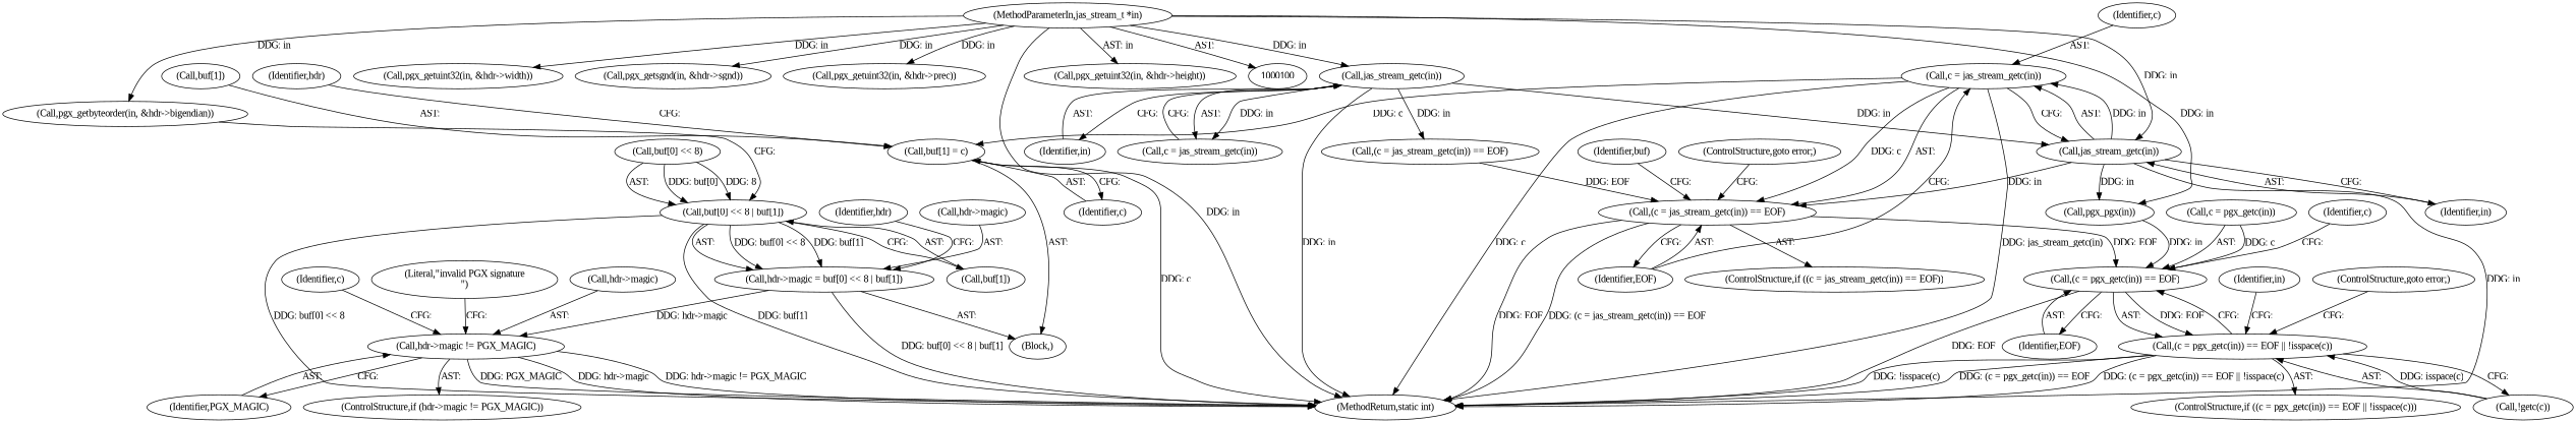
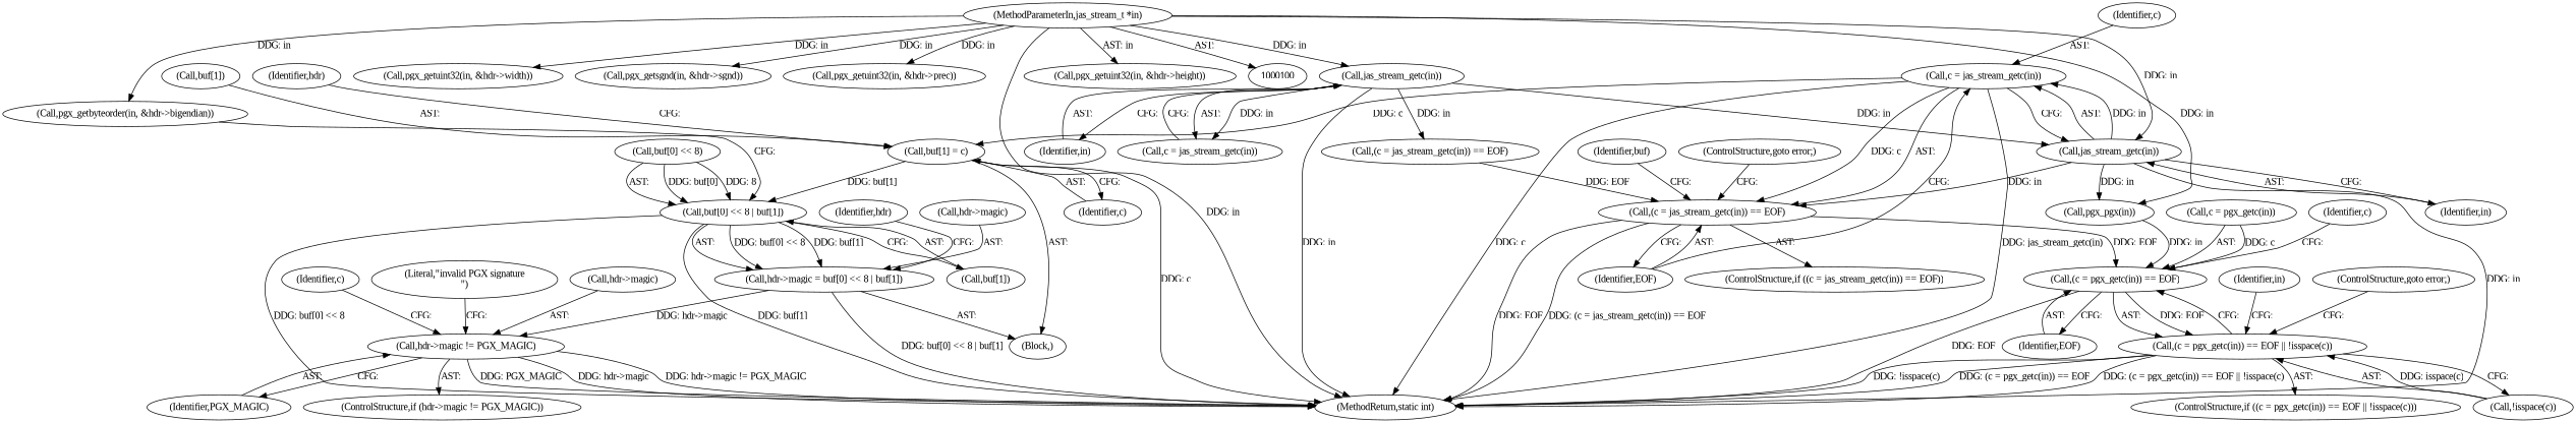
  digraph {
    fontname="Liberation Serif"
    node [fontname="Liberation Serif"]
    edge [fontname="Liberation Serif"]
    n1 [label="(Call,c = jas_stream_getc(in))"]
    n2 [label="(Call,jas_stream_getc(in))"]
    n3 [label="(Call,(c = jas_stream_getc(in)) == EOF)"]
    n4 [label="(Call,buf[1] = c)"]
    n5 [label="(MethodReturn,static int)"]
    n6 [label="(Identifier,in)"]
    n7 [label="(Call,pgx_pgx(in))"]
    n8 [label="(Call,(c = pgx_getc(in)) == EOF)"]
    n9 [label="(ControlStructure,if ((c = jas_stream_getc(in)) == EOF))"]
    n10 [label="(Identifier,EOF)"]
    n11 [label="(Call,buf[0] << 8 | buf[1])"]
    n12 [label="(Identifier,c)"]
    n13 [label="(Block,)"]
    n14 [label="(Call,jas_stream_getc(in))"]
    n15 [label="(Call,c = jas_stream_getc(in))"]
    n16 [label="(Identifier,in)"]
    n17 [label="(Call,(c = jas_stream_getc(in)) == EOF)"]
    n18 [label="(MethodParameterIn,jas_stream_t *in)"]
    n19 [label="(Call,pgx_getuint32(in, &hdr->width))"]
    n20 [label="(Call,pgx_getsgnd(in, &hdr->sgnd))"]
    n21 [label="(Call,pgx_getuint32(in, &hdr->prec))"]
    n22 [label="(Call,pgx_getbyteorder(in, &hdr->bigendian))"]
    n23 [label="(Call,pgx_getuint32(in, &hdr->height))"]
    1000100
    n25 [label="(Call,(c = pgx_getc(in)) == EOF || !isspace(c))"]
    n26 [label="(Identifier,EOF)"]
    n27 [label="(ControlStructure,if ((c = pgx_getc(in)) == EOF || !isspace(c)))"]
-   n28 [label="(Call,!getc(c))"]
+   n28 [label="(Call,!isspace(c))"]
    n29 [label="(Call,hdr->magic = buf[0] << 8 | buf[1])"]
    n30 [label="(Call,buf[1])"]
    n31 [label="(Call,hdr->magic != PGX_MAGIC)"]
    n32 [label="(ControlStructure,if (hdr->magic != PGX_MAGIC))"]
    n33 [label="(Identifier,PGX_MAGIC)"]
    n34 [label="(Call,buf[1])"]
    n35 [label="(Identifier,hdr)"]
    n36 [label="(Identifier,c)"]
    n37 [label="(Call,hdr->magic)"]
    n38 [label="(Literal,\"invalid PGX signature\n\")"]
    n39 [label="(Identifier,c)"]
    n40 [label="(Identifier,buf)"]
    n41 [label="(Identifier,hdr)"]
    n42 [label="(ControlStructure,goto error;)"]
    n43 [label="(Call,hdr->magic)"]
    n44 [label="(Identifier,in)"]
    n45 [label="(Identifier,c)"]
    n46 [label="(Call,c = pgx_getc(in))"]
    n47 [label="(ControlStructure,goto error;)"]
    n48 [label="(Call,buf[0] << 8)"]
    n1 -> n2 [label="CFG: "]
    n1 -> n3 [label="AST: "]
    n1 -> n3 [label="DDG: c"]
    n1 -> n4 [label="DDG: c"]
    n1 -> n5 [label="DDG: c"]
    n1 -> n5 [label="DDG: jas_stream_getc(in)"]
    n2 -> n1 [label="AST: "]
    n2 -> n1 [label="DDG: in"]
    n2 -> n3 [label="DDG: in"]
    n2 -> n5 [label="DDG: in"]
    n2 -> n6 [label="CFG: "]
    n2 -> n7 [label="DDG: in"]
    n3 -> n5 [label="DDG: EOF"]
    n3 -> n5 [label="DDG: (c = jas_stream_getc(in)) == EOF"]
    n3 -> n8 [label="DDG: EOF"]
    n3 -> n9 [label="AST: "]
    n3 -> n10 [label="CFG: "]
    n4 -> n5 [label="DDG: c"]
+   n4 -> n11 [label="DDG: buf[1]"]
    n4 -> n12 [label="CFG: "]
    n4 -> n13 [label="AST: "]
    n6 -> n2 [label="AST: "]
    n7 -> n8 [label="DDG: in"]
    n8 -> n5 [label="DDG: EOF"]
    n8 -> n25 [label="AST: "]
    n8 -> n25 [label="DDG: EOF"]
    n8 -> n26 [label="CFG: "]
    n10 -> n1 [label="CFG: "]
    n10 -> n3 [label="AST: "]
    n11 -> n5 [label="DDG: buf[0] << 8"]
    n11 -> n5 [label="DDG: buf[1]"]
    n11 -> n29 [label="AST: "]
    n11 -> n29 [label="DDG: buf[0] << 8"]
    n11 -> n29 [label="DDG: buf[1]"]
    n11 -> n30 [label="CFG: "]
    n12 -> n4 [label="AST: "]
    n14 -> n2 [label="DDG: in"]
    n14 -> n5 [label="DDG: in"]
    n14 -> n15 [label="AST: "]
    n14 -> n15 [label="DDG: in"]
    n14 -> n16 [label="CFG: "]
    n14 -> n17 [label="DDG: in"]
    n15 -> n14 [label="CFG: "]
    n16 -> n14 [label="AST: "]
    n17 -> n3 [label="DDG: EOF"]
    n18 -> n2 [label="DDG: in"]
    n18 -> n5 [label="DDG: in"]
    n18 -> n7 [label="DDG: in"]
    n18 -> n14 [label="DDG: in"]
    n18 -> n19 [label="DDG: in"]
    n18 -> n20 [label="DDG: in"]
    n18 -> n21 [label="DDG: in"]
    n18 -> n22 [label="DDG: in"]
    n18 -> n23 [label="AST: in"]
    n18 -> 1000100 [label="AST: "]
    n22 -> n11 [label="CFG: "]
    n25 -> n5 [label="DDG: (c = pgx_getc(in)) == EOF"]
    n25 -> n5 [label="DDG: (c = pgx_getc(in)) == EOF || !isspace(c)"]
    n25 -> n5 [label="DDG: !isspace(c)"]
    n25 -> n8 [label="CFG: "]
    n25 -> n27 [label="AST: "]
    n25 -> n28 [label="CFG: "]
    n26 -> n8 [label="AST: "]
    n28 -> n25 [label="AST: "]
    n28 -> n25 [label="DDG: isspace(c)"]
    n29 -> n5 [label="DDG: buf[0] << 8 | buf[1]"]
    n29 -> n13 [label="AST: "]
    n29 -> n31 [label="DDG: hdr->magic"]
    n30 -> n11 [label="AST: "]
    n31 -> n5 [label="DDG: PGX_MAGIC"]
    n31 -> n5 [label="DDG: hdr->magic"]
    n31 -> n5 [label="DDG: hdr->magic != PGX_MAGIC"]
    n31 -> n32 [label="AST: "]
    n31 -> n33 [label="CFG: "]
    n33 -> n31 [label="AST: "]
    n34 -> n4 [label="AST: "]
    n35 -> n4 [label="CFG: "]
    n36 -> n8 [label="CFG: "]
    n37 -> n29 [label="AST: "]
    n38 -> n31 [label="CFG: "]
    n39 -> n1 [label="AST: "]
    n40 -> n3 [label="CFG: "]
    n41 -> n29 [label="CFG: "]
    n42 -> n3 [label="CFG: "]
    n43 -> n31 [label="AST: "]
    n44 -> n25 [label="CFG: "]
    n45 -> n31 [label="CFG: "]
    n46 -> n8 [label="AST: "]
    n46 -> n8 [label="DDG: c"]
    n47 -> n25 [label="CFG: "]
    n48 -> n11 [label="AST: "]
    n48 -> n11 [label="DDG: buf[0]"]
    n48 -> n11 [label="DDG: 8"]
  }
